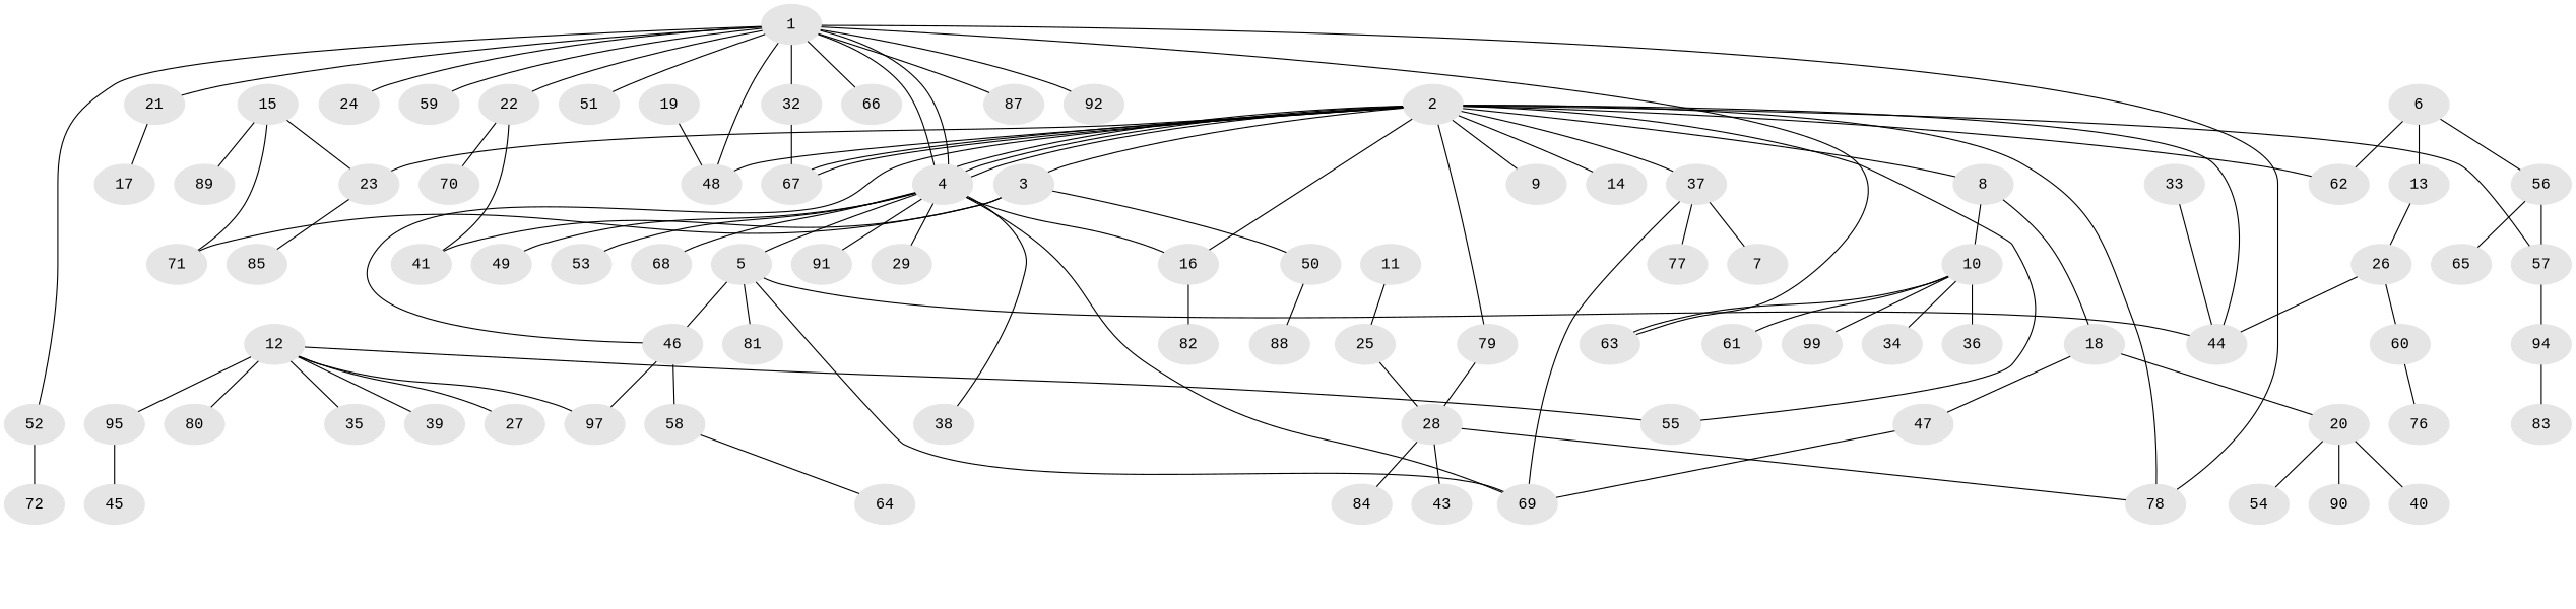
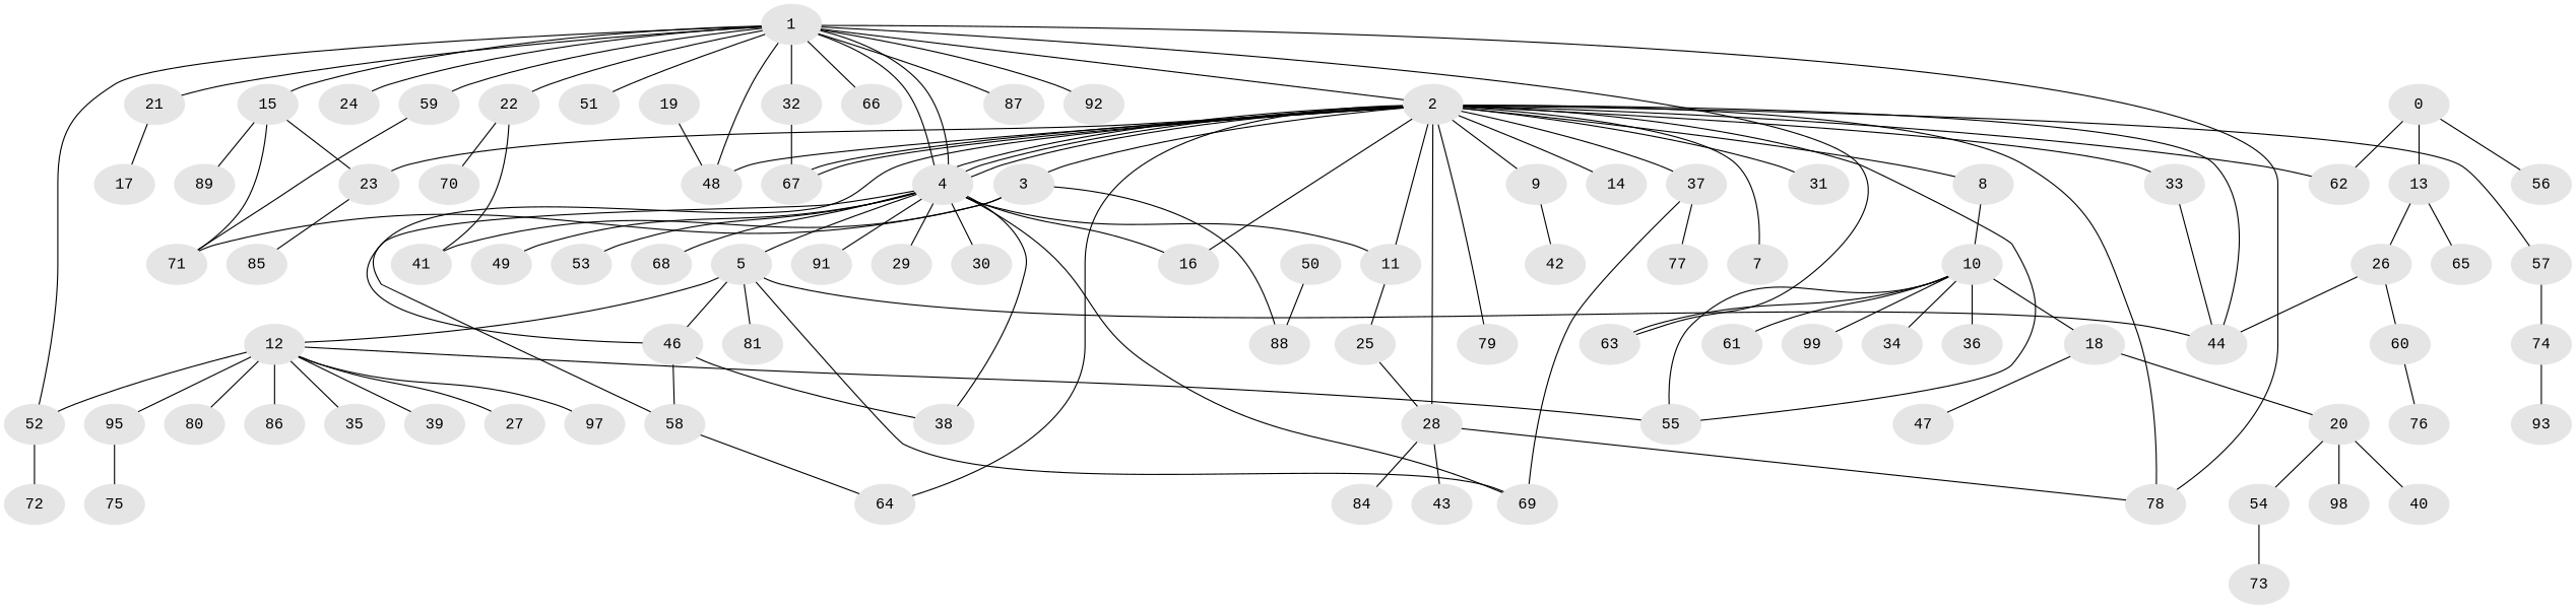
  graph {
    fontname="Liberation Mono"
    node [color=gray90 fontname="Liberation Mono" style=filled]
    edge [fontname="Liberation Mono"]
    1
    2
    4
    15
    21
    22
    24
    32
    48
    51
    52
    59
    63
    66
    78
    87
    92
    3
    7
    8
    9
    11
    14
    16
    23
    28
+   31
    33
    37
    44
    46
    55
    57
    64
    67
    79
    62
    5
    29
+   30
    38
    49
    53
    58
    68
    69
    91
    71
    89
    17
    41
    70
    72
    50
-   6
+   6 [label=0]
    13
    56
    10
    18
+   42
    25
-   82
    85
    43
    84
    77
    n67 [label=97]
-   74 [label=94]
+   74
    88
    12
    81
    19
    27
    35
    39
    n76 [label=95]
    80
+   86
    26
    65
    34
    36
    61
    n84 [label=99]
    20
    47
-   75 [label=45]
+   75
    60
    40
    54
-   90
+   90 [label=98]
+   73
    76
-   83
+   83 [label=93]
+   1 -- 2
    1 -- 4
    1 -- 4
+   1 -- 15
    1 -- 21
    1 -- 22
    1 -- 24
    1 -- 32
    1 -- 48
    1 -- 51
    1 -- 52
    1 -- 59
    1 -- 63
    1 -- 66
    1 -- 78
    1 -- 87
    1 -- 92
    2 -- 4
    2 -- 4
    2 -- 4
    2 -- 48
    2 -- 78
    2 -- 3
-   37 -- 7
+   2 -- 7
    2 -- 8
    2 -- 9
+   2 -- 11
    2 -- 14
    2 -- 16
    2 -- 23
-   79 -- 28
+   2 -- 28
+   2 -- 31
+   2 -- 33
    2 -- 37
    2 -- 44
    2 -- 46
    2 -- 55
    2 -- 57
+   2 -- 64
    2 -- 67
    2 -- 67
    2 -- 79
    2 -- 62
+   4 -- 11
    4 -- 16
    4 -- 5
    4 -- 29
+   4 -- 30
    4 -- 38
    4 -- 49
    4 -- 53
+   4 -- 58
    4 -- 68
    4 -- 69
    4 -- 91
    15 -- 23
    15 -- 71
    15 -- 89
    21 -- 17
    22 -- 41
    22 -- 70
    32 -- 67
    52 -- 72
+   59 -- 71
    3 -- 71
    3 -- 41
-   3 -- 50
+   3 -- 88
    8 -- 10
-   8 -- 18
+   10 -- 18
+   9 -- 42
    11 -- 25
-   16 -- 82
    23 -- 85
    28 -- 78
    28 -- 43
    28 -- 84
    33 -- 44
    37 -- 69
    37 -- 77
    46 -- 58
-   46 -- n67
+   46 -- 38
    57 -- 74
    5 -- 44
    5 -- 46
    5 -- 69
+   5 -- 12
    5 -- 81
    58 -- 64
    50 -- 88
    6 -- 62
    6 -- 13
    6 -- 56
    13 -- 26
-   56 -- 65
-   56 -- 57
+   13 -- 65
    10 -- 63
+   10 -- 55
    10 -- 34
    10 -- 36
    10 -- 61
    10 -- n84
    18 -- 20
    18 -- 47
    25 -- 28
    74 -- 83
+   12 -- 52
    12 -- 55
    12 -- n67
    12 -- 27
    12 -- 35
    12 -- 39
    12 -- n76
    12 -- 80
+   12 -- 86
    19 -- 48
    n76 -- 75
    26 -- 44
    26 -- 60
    20 -- 40
    20 -- 54
    20 -- 90
-   47 -- 69
    60 -- 76
+   54 -- 73
  }
